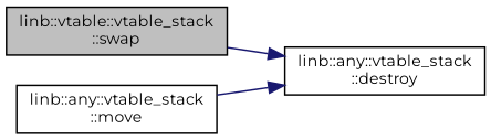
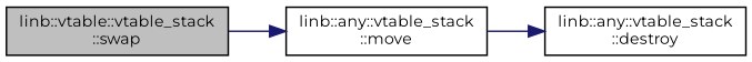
  digraph {
    fontname=Montserrat
    rankdir=LR
    node [color=black fillcolor=white fontname=Montserrat fontsize=10 shape=record style=filled]
    edge [color=midnightblue fontname=Montserrat fontsize=10 labelfontname=Helvetica labelfontsize=10 style=solid]
    n1 [fillcolor=grey75 fontcolor=black height=0.2 label="linb::vtable::vtable_stack\l::swap" width=0.4]
    n2 [height=0.2 label="linb::any::vtable_stack\l::move" width=0.4]
    n3 [height=0.2 label="linb::any::vtable_stack\l::destroy" width=0.4]
-   n1 -> n3
+   n1 -> n2
    n2 -> n3
  }
